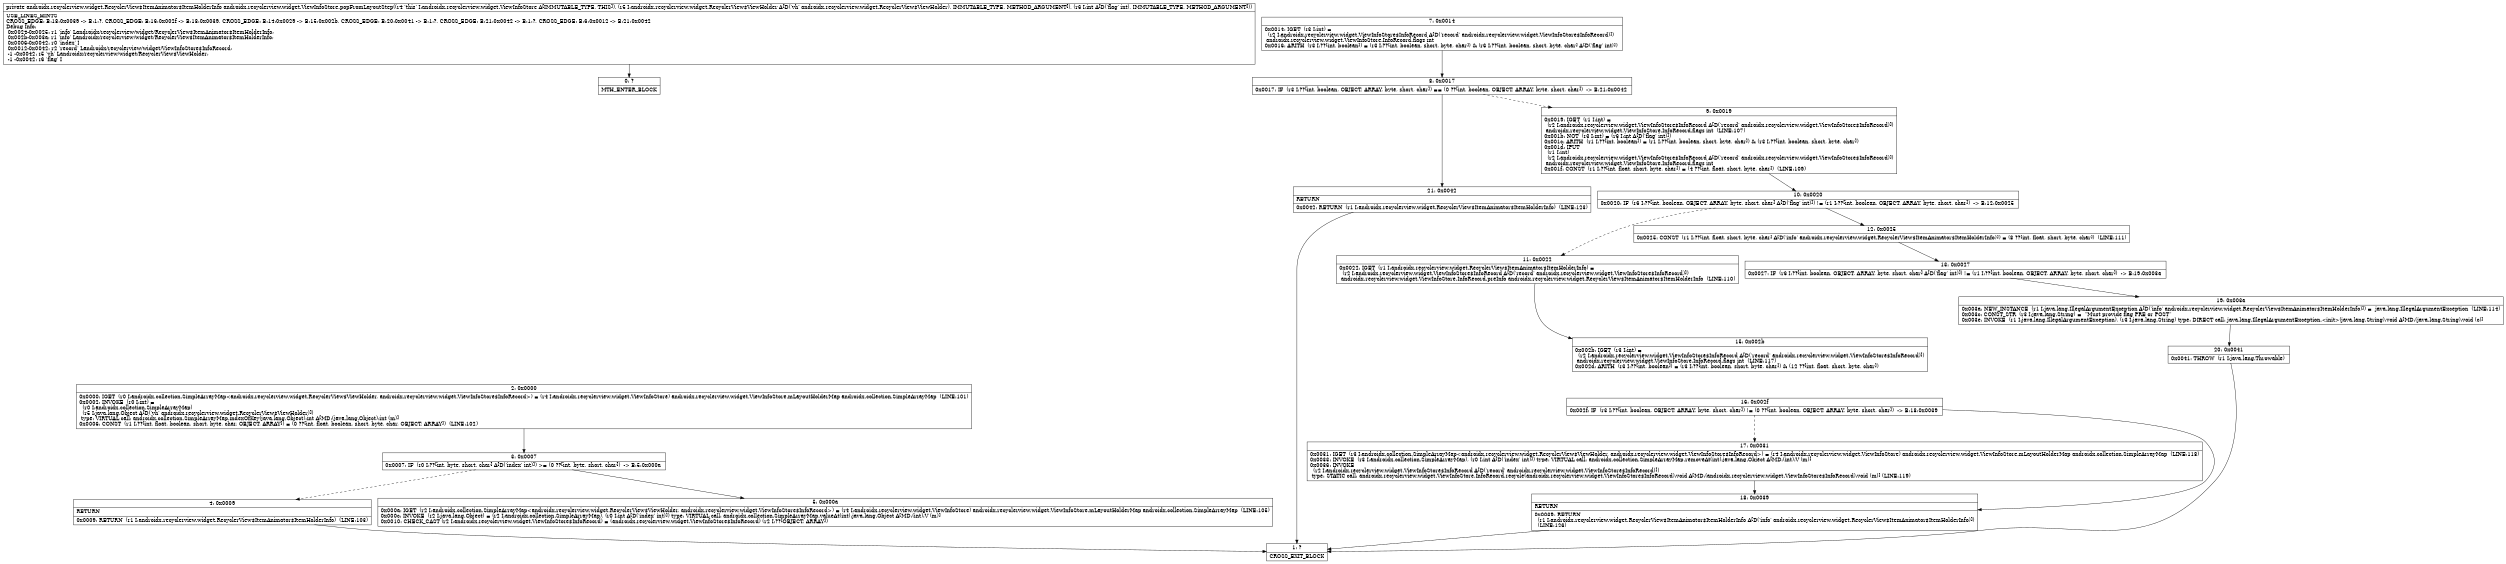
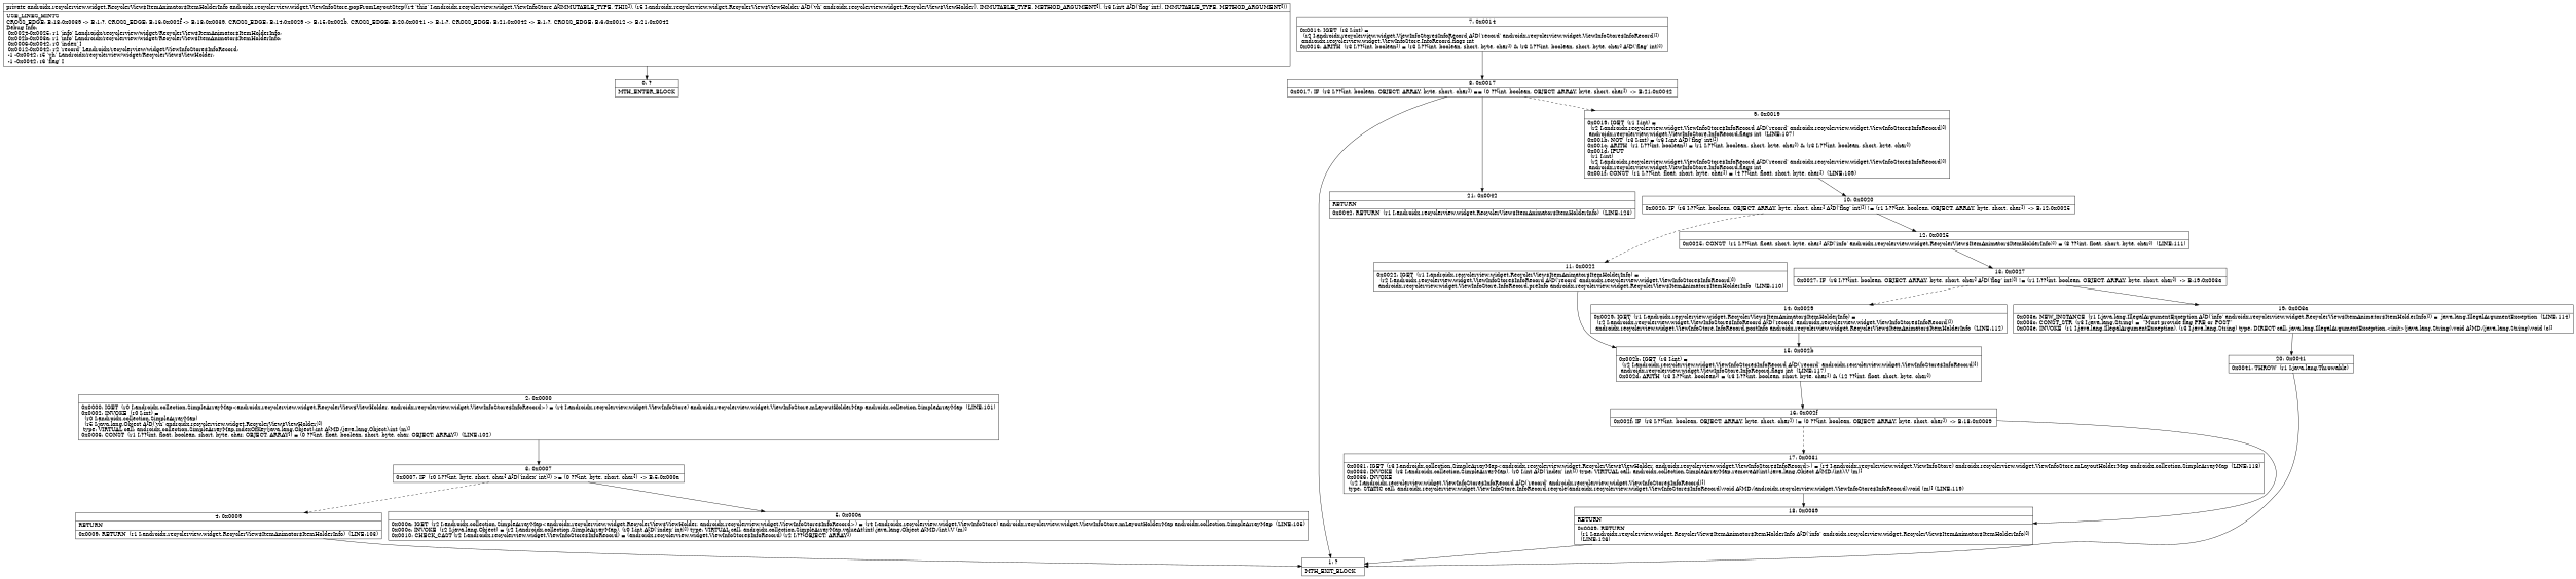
  digraph {
    node [shape=record]
    n1 [label="{0\:\ ?|MTH_ENTER_BLOCK\l}"]
    n2 [label="{2\:\ 0x0000|0x0000: IGET  (r0 I:androidx.collection.SimpleArrayMap\<androidx.recyclerview.widget.RecyclerView$ViewHolder, androidx.recyclerview.widget.ViewInfoStore$InfoRecord\>) = (r4 I:androidx.recyclerview.widget.ViewInfoStore) androidx.recyclerview.widget.ViewInfoStore.mLayoutHolderMap androidx.collection.SimpleArrayMap  (LINE:101)\l0x0002: INVOKE  (r0 I:int) = \l  (r0 I:androidx.collection.SimpleArrayMap)\l  (r5 I:java.lang.Object A[D('vh' androidx.recyclerview.widget.RecyclerView$ViewHolder)])\l type: VIRTUAL call: androidx.collection.SimpleArrayMap.indexOfKey(java.lang.Object):int A[MD:(java.lang.Object):int (m)]\l0x0006: CONST  (r1 I:??[int, float, boolean, short, byte, char, OBJECT, ARRAY]) = (0 ??[int, float, boolean, short, byte, char, OBJECT, ARRAY])  (LINE:102)\l}"]
    n3 [label="{3\:\ 0x0007|0x0007: IF  (r0 I:??[int, byte, short, char] A[D('index' int)]) \>= (0 ??[int, byte, short, char])  \-\> B:5:0x000a \l}"]
    n4 [label="{4\:\ 0x0009|RETURN\l|0x0009: RETURN  (r1 I:androidx.recyclerview.widget.RecyclerView$ItemAnimator$ItemHolderInfo)  (LINE:103)\l}"]
    n5 [label="{5\:\ 0x000a|0x000a: IGET  (r2 I:androidx.collection.SimpleArrayMap\<androidx.recyclerview.widget.RecyclerView$ViewHolder, androidx.recyclerview.widget.ViewInfoStore$InfoRecord\>) = (r4 I:androidx.recyclerview.widget.ViewInfoStore) androidx.recyclerview.widget.ViewInfoStore.mLayoutHolderMap androidx.collection.SimpleArrayMap  (LINE:105)\l0x000c: INVOKE  (r2 I:java.lang.Object) = (r2 I:androidx.collection.SimpleArrayMap), (r0 I:int A[D('index' int)]) type: VIRTUAL call: androidx.collection.SimpleArrayMap.valueAt(int):java.lang.Object A[MD:(int):V (m)]\l0x0010: CHECK_CAST (r2 I:androidx.recyclerview.widget.ViewInfoStore$InfoRecord) = (androidx.recyclerview.widget.ViewInfoStore$InfoRecord) (r2 I:??[OBJECT, ARRAY]) \l}"]
-   n6 [label="{1\:\ ?|CROSS_EXIT_BLOCK\l}"]
+   n6 [label="{1\:\ ?|MTH_EXIT_BLOCK\l}"]
    n7 [label="{7\:\ 0x0014|0x0014: IGET  (r3 I:int) = \l  (r2 I:androidx.recyclerview.widget.ViewInfoStore$InfoRecord A[D('record' androidx.recyclerview.widget.ViewInfoStore$InfoRecord)])\l androidx.recyclerview.widget.ViewInfoStore.InfoRecord.flags int \l0x0016: ARITH  (r3 I:??[int, boolean]) = (r3 I:??[int, boolean, short, byte, char]) & (r6 I:??[int, boolean, short, byte, char] A[D('flag' int)]) \l}"]
    n8 [label="{8\:\ 0x0017|0x0017: IF  (r3 I:??[int, boolean, OBJECT, ARRAY, byte, short, char]) == (0 ??[int, boolean, OBJECT, ARRAY, byte, short, char])  \-\> B:21:0x0042 \l}"]
    n9 [label="{21\:\ 0x0042|RETURN\l|0x0042: RETURN  (r1 I:androidx.recyclerview.widget.RecyclerView$ItemAnimator$ItemHolderInfo)  (LINE:123)\l}"]
    n10 [label="{9\:\ 0x0019|0x0019: IGET  (r1 I:int) = \l  (r2 I:androidx.recyclerview.widget.ViewInfoStore$InfoRecord A[D('record' androidx.recyclerview.widget.ViewInfoStore$InfoRecord)])\l androidx.recyclerview.widget.ViewInfoStore.InfoRecord.flags int  (LINE:107)\l0x001b: NOT  (r3 I:int) = (r6 I:int A[D('flag' int)]) \l0x001c: ARITH  (r1 I:??[int, boolean]) = (r1 I:??[int, boolean, short, byte, char]) & (r3 I:??[int, boolean, short, byte, char]) \l0x001d: IPUT  \l  (r1 I:int)\l  (r2 I:androidx.recyclerview.widget.ViewInfoStore$InfoRecord A[D('record' androidx.recyclerview.widget.ViewInfoStore$InfoRecord)])\l androidx.recyclerview.widget.ViewInfoStore.InfoRecord.flags int \l0x001f: CONST  (r1 I:??[int, float, short, byte, char]) = (4 ??[int, float, short, byte, char])  (LINE:109)\l}"]
    n11 [label="{10\:\ 0x0020|0x0020: IF  (r6 I:??[int, boolean, OBJECT, ARRAY, byte, short, char] A[D('flag' int)]) != (r1 I:??[int, boolean, OBJECT, ARRAY, byte, short, char])  \-\> B:12:0x0025 \l}"]
    n12 [label="{11\:\ 0x0022|0x0022: IGET  (r1 I:androidx.recyclerview.widget.RecyclerView$ItemAnimator$ItemHolderInfo) = \l  (r2 I:androidx.recyclerview.widget.ViewInfoStore$InfoRecord A[D('record' androidx.recyclerview.widget.ViewInfoStore$InfoRecord)])\l androidx.recyclerview.widget.ViewInfoStore.InfoRecord.preInfo androidx.recyclerview.widget.RecyclerView$ItemAnimator$ItemHolderInfo  (LINE:110)\l}"]
    n13 [label="{12\:\ 0x0025|0x0025: CONST  (r1 I:??[int, float, short, byte, char] A[D('info' androidx.recyclerview.widget.RecyclerView$ItemAnimator$ItemHolderInfo)]) = (8 ??[int, float, short, byte, char])  (LINE:111)\l}"]
    n14 [label="{15\:\ 0x002b|0x002b: IGET  (r3 I:int) = \l  (r2 I:androidx.recyclerview.widget.ViewInfoStore$InfoRecord A[D('record' androidx.recyclerview.widget.ViewInfoStore$InfoRecord)])\l androidx.recyclerview.widget.ViewInfoStore.InfoRecord.flags int  (LINE:117)\l0x002d: ARITH  (r3 I:??[int, boolean]) = (r3 I:??[int, boolean, short, byte, char]) & (12 ??[int, float, short, byte, char]) \l}"]
    n15 [label="{13\:\ 0x0027|0x0027: IF  (r6 I:??[int, boolean, OBJECT, ARRAY, byte, short, char] A[D('flag' int)]) != (r1 I:??[int, boolean, OBJECT, ARRAY, byte, short, char])  \-\> B:19:0x003a \l}"]
    n16 [label="{16\:\ 0x002f|0x002f: IF  (r3 I:??[int, boolean, OBJECT, ARRAY, byte, short, char]) != (0 ??[int, boolean, OBJECT, ARRAY, byte, short, char])  \-\> B:18:0x0039 \l}"]
    n17 [label="{17\:\ 0x0031|0x0031: IGET  (r3 I:androidx.collection.SimpleArrayMap\<androidx.recyclerview.widget.RecyclerView$ViewHolder, androidx.recyclerview.widget.ViewInfoStore$InfoRecord\>) = (r4 I:androidx.recyclerview.widget.ViewInfoStore) androidx.recyclerview.widget.ViewInfoStore.mLayoutHolderMap androidx.collection.SimpleArrayMap  (LINE:118)\l0x0033: INVOKE  (r3 I:androidx.collection.SimpleArrayMap), (r0 I:int A[D('index' int)]) type: VIRTUAL call: androidx.collection.SimpleArrayMap.removeAt(int):java.lang.Object A[MD:(int):V (m)]\l0x0036: INVOKE  \l  (r2 I:androidx.recyclerview.widget.ViewInfoStore$InfoRecord A[D('record' androidx.recyclerview.widget.ViewInfoStore$InfoRecord)])\l type: STATIC call: androidx.recyclerview.widget.ViewInfoStore.InfoRecord.recycle(androidx.recyclerview.widget.ViewInfoStore$InfoRecord):void A[MD:(androidx.recyclerview.widget.ViewInfoStore$InfoRecord):void (m)] (LINE:119)\l}"]
    n18 [label="{18\:\ 0x0039|RETURN\l|0x0039: RETURN  \l  (r1 I:androidx.recyclerview.widget.RecyclerView$ItemAnimator$ItemHolderInfo A[D('info' androidx.recyclerview.widget.RecyclerView$ItemAnimator$ItemHolderInfo)])\l  (LINE:126)\l}"]
+   n19 [label="{14\:\ 0x0029|0x0029: IGET  (r1 I:androidx.recyclerview.widget.RecyclerView$ItemAnimator$ItemHolderInfo) = \l  (r2 I:androidx.recyclerview.widget.ViewInfoStore$InfoRecord A[D('record' androidx.recyclerview.widget.ViewInfoStore$InfoRecord)])\l androidx.recyclerview.widget.ViewInfoStore.InfoRecord.postInfo androidx.recyclerview.widget.RecyclerView$ItemAnimator$ItemHolderInfo  (LINE:112)\l}"]
    n20 [label="{19\:\ 0x003a|0x003a: NEW_INSTANCE  (r1 I:java.lang.IllegalArgumentException A[D('info' androidx.recyclerview.widget.RecyclerView$ItemAnimator$ItemHolderInfo)]) =  java.lang.IllegalArgumentException  (LINE:114)\l0x003c: CONST_STR  (r3 I:java.lang.String) =  \"Must provide flag PRE or POST\" \l0x003e: INVOKE  (r1 I:java.lang.IllegalArgumentException), (r3 I:java.lang.String) type: DIRECT call: java.lang.IllegalArgumentException.\<init\>(java.lang.String):void A[MD:(java.lang.String):void (c)]\l}"]
    n21 [label="{20\:\ 0x0041|0x0041: THROW  (r1 I:java.lang.Throwable) \l}"]
    n22 [label="{private androidx.recyclerview.widget.RecyclerView$ItemAnimator$ItemHolderInfo androidx.recyclerview.widget.ViewInfoStore.popFromLayoutStep((r4 'this' I:androidx.recyclerview.widget.ViewInfoStore A[IMMUTABLE_TYPE, THIS]), (r5 I:androidx.recyclerview.widget.RecyclerView$ViewHolder A[D('vh' androidx.recyclerview.widget.RecyclerView$ViewHolder), IMMUTABLE_TYPE, METHOD_ARGUMENT]), (r6 I:int A[D('flag' int), IMMUTABLE_TYPE, METHOD_ARGUMENT]))  | USE_LINES_HINTS\lCROSS_EDGE: B:18:0x0039 \-\> B:1:?, CROSS_EDGE: B:16:0x002f \-\> B:18:0x0039, CROSS_EDGE: B:14:0x0029 \-\> B:15:0x002b, CROSS_EDGE: B:20:0x0041 \-\> B:1:?, CROSS_EDGE: B:21:0x0042 \-\> B:1:?, CROSS_EDGE: B:6:0x0012 \-\> B:21:0x0042\lDebug Info:\l  0x0024\-0x0025: r1 'info' Landroidx\/recyclerview\/widget\/RecyclerView$ItemAnimator$ItemHolderInfo;\l  0x002b\-0x003a: r1 'info' Landroidx\/recyclerview\/widget\/RecyclerView$ItemAnimator$ItemHolderInfo;\l  0x0006\-0x0042: r0 'index' I\l  0x0012\-0x0042: r2 'record' Landroidx\/recyclerview\/widget\/ViewInfoStore$InfoRecord;\l  \-1 \-0x0042: r5 'vh' Landroidx\/recyclerview\/widget\/RecyclerView$ViewHolder;\l  \-1 \-0x0042: r6 'flag' I\l}"]
    n2 -> n3
    n3 -> n4 [style=dashed]
    n3 -> n5
    n4 -> n6
    n7 -> n8
    n8 -> n9
    n8 -> n10 [style=dashed]
-   n9 -> n6
+   n8 -> n6
    n10 -> n11
    n11 -> n12 [style=dashed]
    n11 -> n13
    n12 -> n14
    n13 -> n15
+   n14 -> n16
+   n15 -> n19 [style=dashed]
    n15 -> n20
    n16 -> n17 [style=dashed]
    n16 -> n18
    n17 -> n18
    n18 -> n6
+   n19 -> n14
    n20 -> n21
    n21 -> n6
    n22 -> n1
  }
